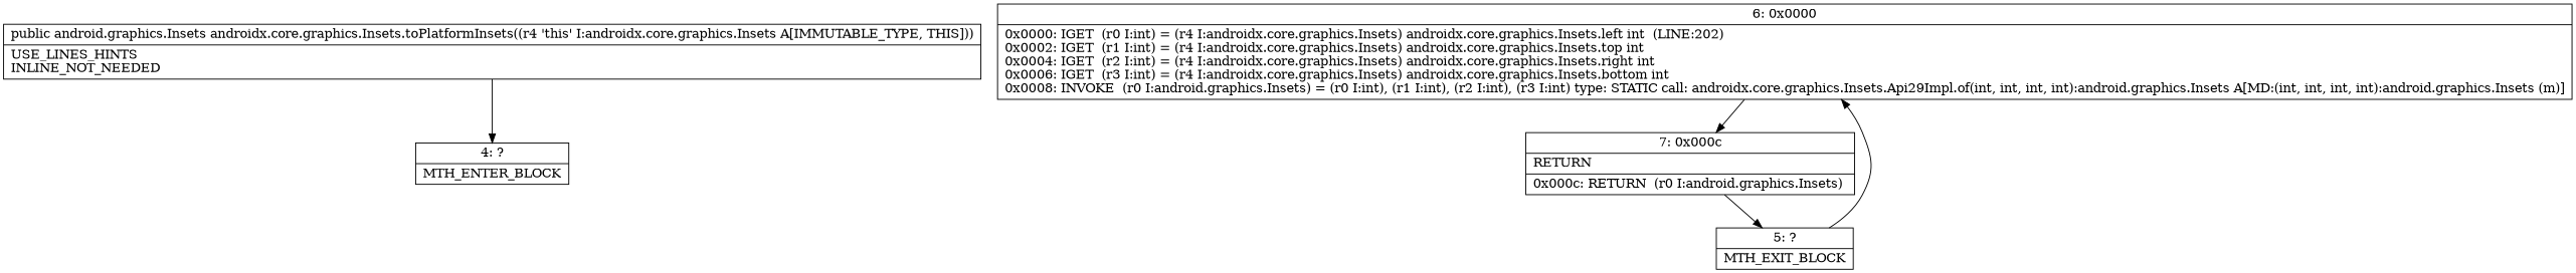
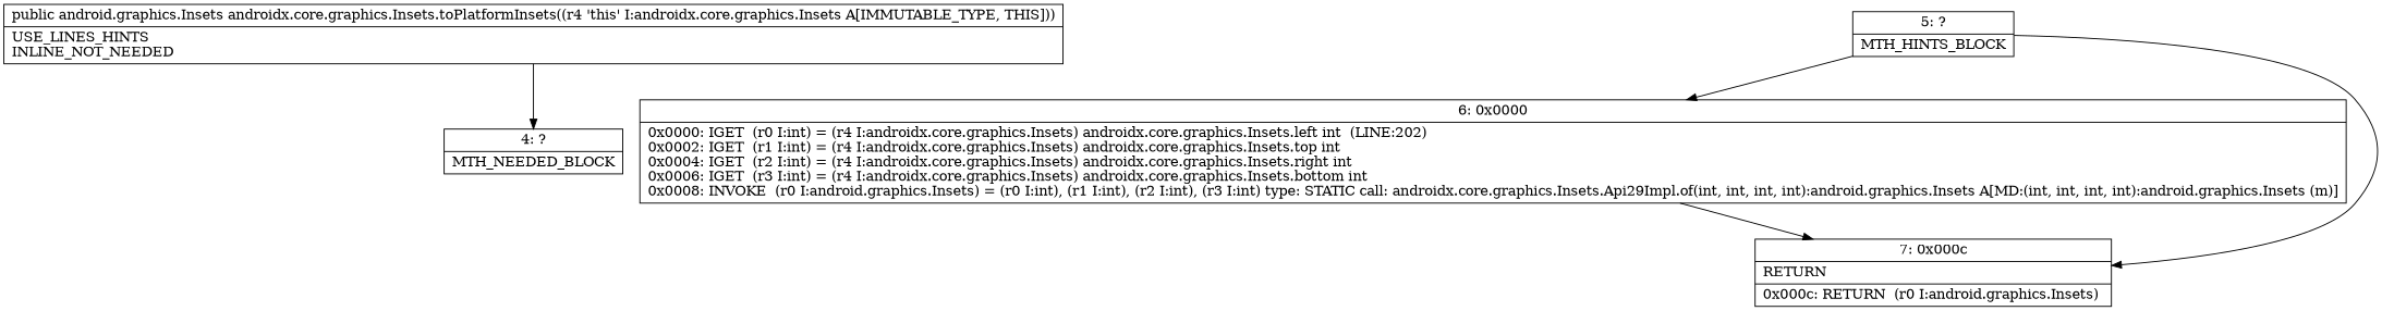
  digraph {
    node [shape=record]
-   n1 [label="{4\:\ ?|MTH_ENTER_BLOCK\l}"]
+   n1 [label="{4\:\ ?|MTH_NEEDED_BLOCK\l}"]
    n2 [label="{6\:\ 0x0000|0x0000: IGET  (r0 I:int) = (r4 I:androidx.core.graphics.Insets) androidx.core.graphics.Insets.left int  (LINE:202)\l0x0002: IGET  (r1 I:int) = (r4 I:androidx.core.graphics.Insets) androidx.core.graphics.Insets.top int \l0x0004: IGET  (r2 I:int) = (r4 I:androidx.core.graphics.Insets) androidx.core.graphics.Insets.right int \l0x0006: IGET  (r3 I:int) = (r4 I:androidx.core.graphics.Insets) androidx.core.graphics.Insets.bottom int \l0x0008: INVOKE  (r0 I:android.graphics.Insets) = (r0 I:int), (r1 I:int), (r2 I:int), (r3 I:int) type: STATIC call: androidx.core.graphics.Insets.Api29Impl.of(int, int, int, int):android.graphics.Insets A[MD:(int, int, int, int):android.graphics.Insets (m)]\l}"]
    n3 [label="{7\:\ 0x000c|RETURN\l|0x000c: RETURN  (r0 I:android.graphics.Insets) \l}"]
-   n4 [label="{5\:\ ?|MTH_EXIT_BLOCK\l}"]
+   n4 [label="{5\:\ ?|MTH_HINTS_BLOCK\l}"]
    n5 [label="{public android.graphics.Insets androidx.core.graphics.Insets.toPlatformInsets((r4 'this' I:androidx.core.graphics.Insets A[IMMUTABLE_TYPE, THIS]))  | USE_LINES_HINTS\lINLINE_NOT_NEEDED\l}"]
    n2 -> n3
-   n3 -> n4
+   n4 -> n3
    n4 -> n2
    n5 -> n1
  }
